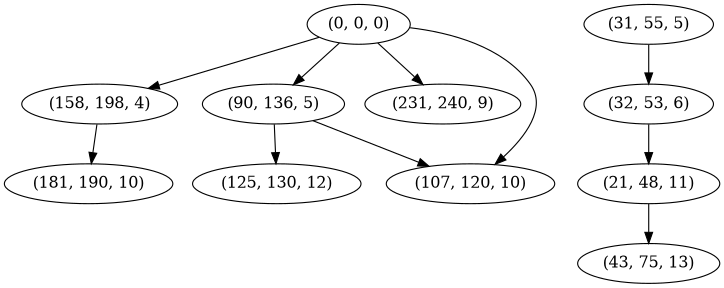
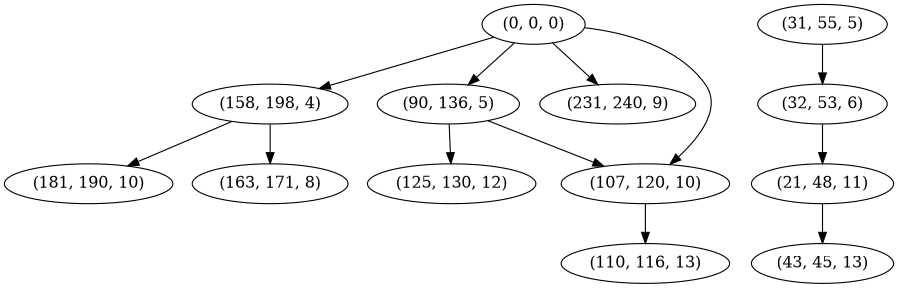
  digraph {
    n1 [label="(90, 136, 5)"]
    "(0, 0, 0)"
    "(158, 198, 4)"
    "(231, 240, 9)"
    "(107, 120, 10)"
    "(31, 55, 5)"
    "(32, 53, 6)"
    "(125, 130, 12)"
+   "(163, 171, 8)"
    "(181, 190, 10)"
    n11 [label="(21, 48, 11)"]
-   "(43, 45, 13)" [label="(43, 75, 13)"]
+   "(43, 45, 13)"
+   "(110, 116, 13)"
    n1 -> "(107, 120, 10)"
    n1 -> "(125, 130, 12)"
    "(0, 0, 0)" -> n1
    "(0, 0, 0)" -> "(158, 198, 4)"
    "(0, 0, 0)" -> "(231, 240, 9)"
    "(0, 0, 0)" -> "(107, 120, 10)"
+   "(158, 198, 4)" -> "(163, 171, 8)"
    "(158, 198, 4)" -> "(181, 190, 10)"
+   "(107, 120, 10)" -> "(110, 116, 13)"
    "(31, 55, 5)" -> "(32, 53, 6)"
    "(32, 53, 6)" -> n11
    n11 -> "(43, 45, 13)"
  }
